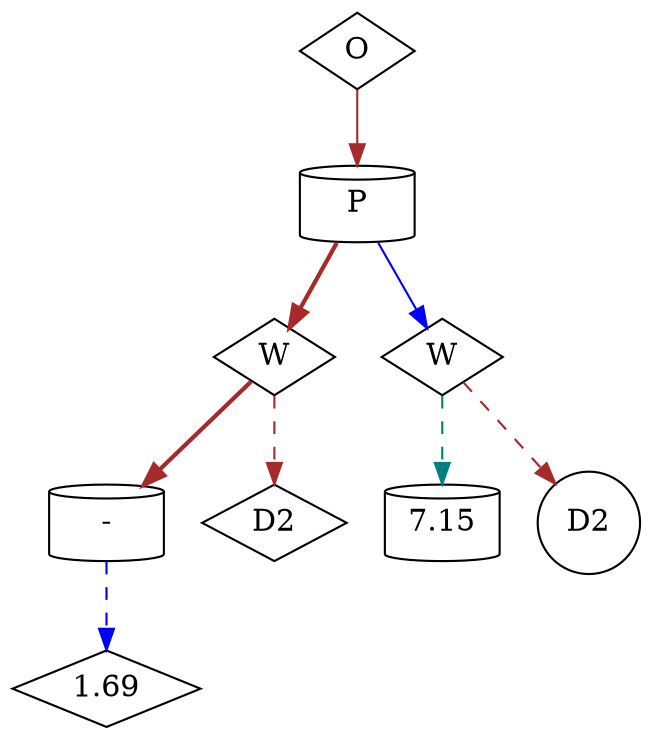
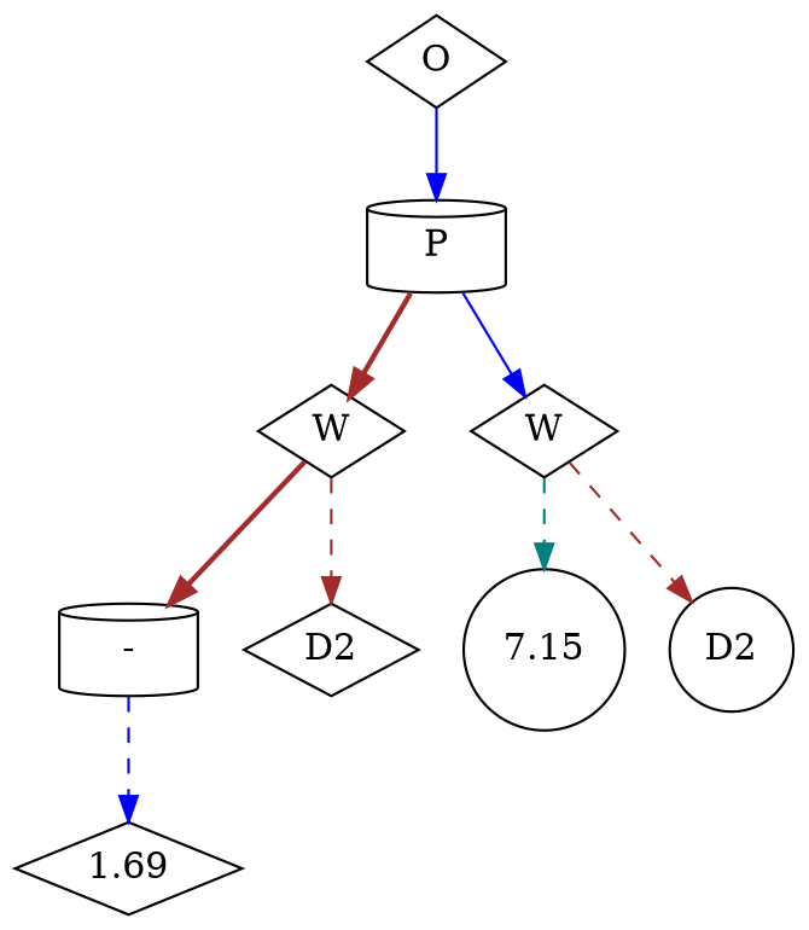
  digraph {
    node [shape=diamond]
    edge [color=brown style=dashed]
    n1 [label=O]
    n2 [label=P shape=cylinder]
    n3 [label=W]
    n4 [label=W]
    n5 [label="-" shape=cylinder]
    n6 [label=D2]
-   n7 [label=7.15 shape=cylinder]
+   n7 [label=7.15 shape=circle]
    n8 [label=D2 shape=circle]
    n9 [label=1.69]
-   n1 -> n2 [style=solid]
+   n1 -> n2 [color=blue style=solid]
    n2 -> n3 [style=bold]
    n2 -> n4 [color=blue style=solid]
    n3 -> n5 [style=bold]
    n3 -> n6
    n4 -> n7 [color=teal]
    n4 -> n8
    n5 -> n9 [color=blue]
  }
